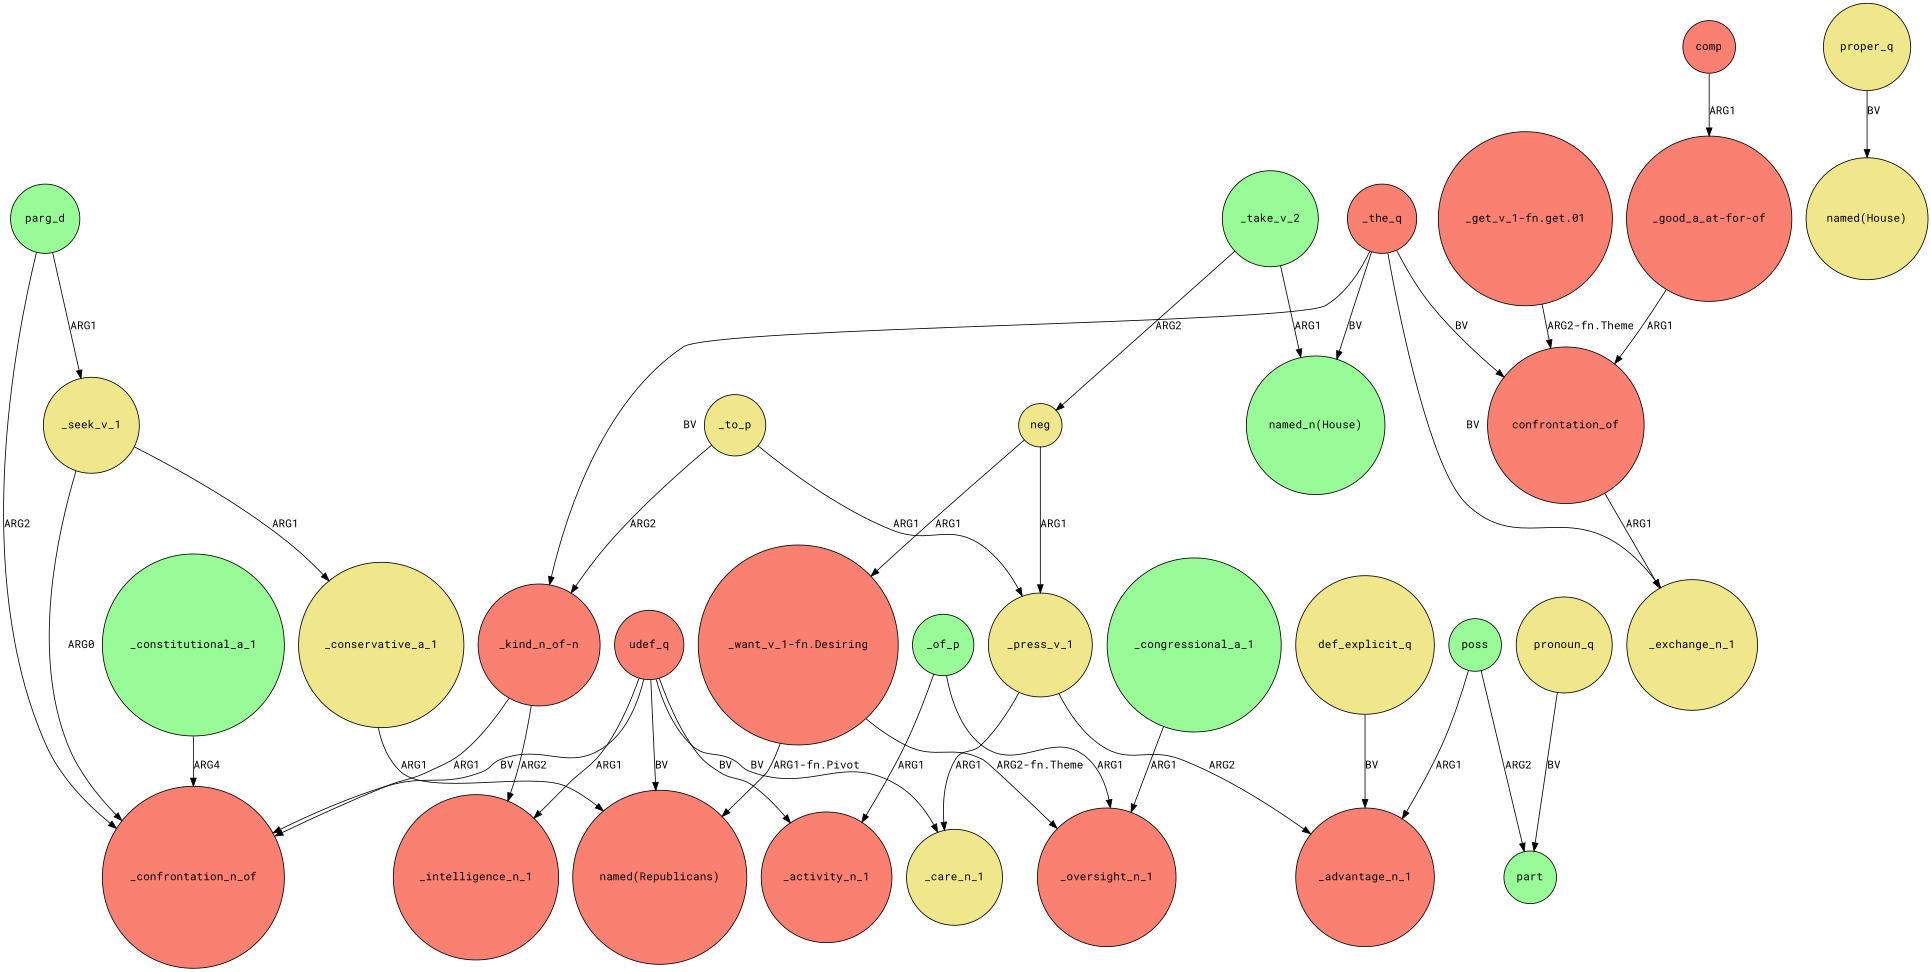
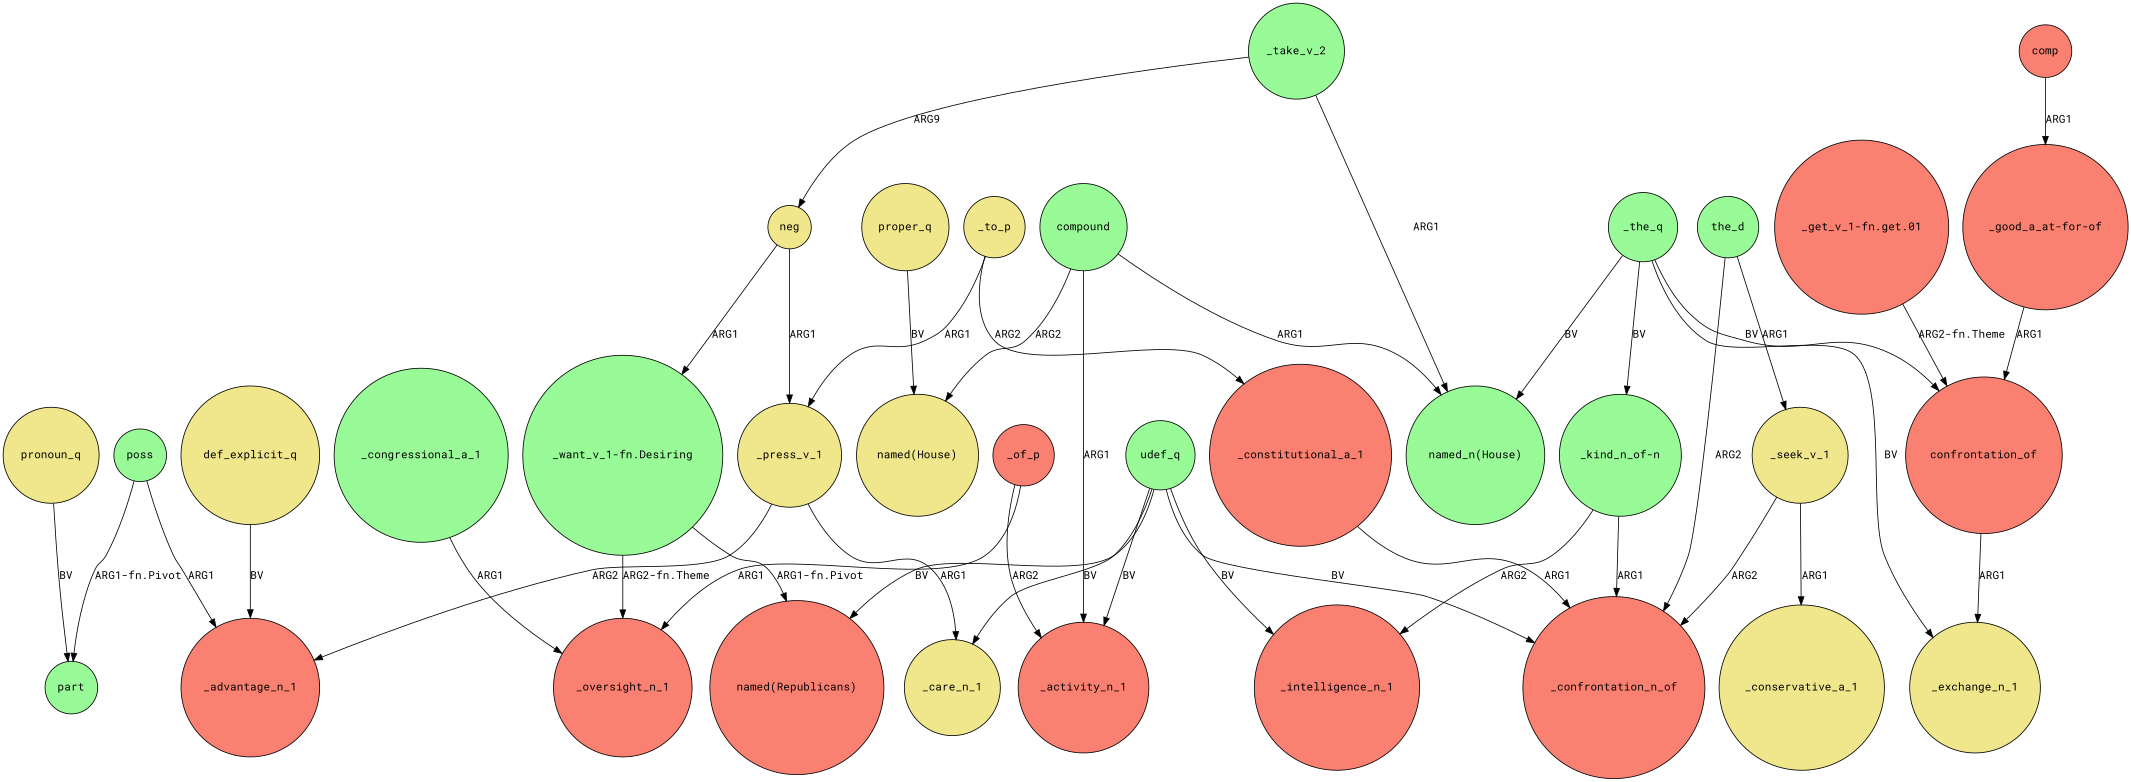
  digraph {
    fontname="Roboto Mono"
    node [fillcolor=salmon fontname="Roboto Mono" shape=circle style=filled]
    edge [fontname="Roboto Mono"]
    _seek_v_1 [fillcolor=khaki]
    _confrontation_n_of
    _conservative_a_1 [fillcolor=khaki]
+   compound [fillcolor=palegreen]
    "named_n(House)" [fillcolor=palegreen]
    _activity_n_1
    n7 [fillcolor=khaki label="named(House)"]
-   _constitutional_a_1 [fillcolor=palegreen]
+   _constitutional_a_1
    poss [fillcolor=palegreen]
    n10 [fillcolor=palegreen label=part]
    _advantage_n_1
    _press_v_1 [fillcolor=khaki]
    _care_n_1 [fillcolor=khaki]
    n14 [label=confrontation_of]
    "_get_v_1-fn.get.01"
    _exchange_n_1 [fillcolor=khaki]
-   udef_q
+   udef_q [fillcolor=palegreen]
    "named(Republicans)"
    _intelligence_n_1
-   "_kind_n_of-n"
+   "_kind_n_of-n" [fillcolor=palegreen]
    def_explicit_q [fillcolor=khaki]
    comp
    "_good_a_at-for-of"
-   "_want_v_1-fn.Desiring"
+   "_want_v_1-fn.Desiring" [fillcolor=palegreen]
    _oversight_n_1
    _take_v_2 [fillcolor=palegreen]
    neg [fillcolor=khaki]
    _congressional_a_1 [fillcolor=palegreen]
-   _of_p [fillcolor=palegreen]
-   _the_q
+   _of_p
+   _the_q [fillcolor=palegreen]
    _to_p [fillcolor=khaki]
    proper_q [fillcolor=khaki]
    pronoun_q [fillcolor=khaki]
-   parg_d [fillcolor=palegreen]
-   _seek_v_1 -> _confrontation_n_of [label=ARG0]
+   parg_d [fillcolor=palegreen label=the_d]
+   _seek_v_1 -> _confrontation_n_of [label=ARG2]
    _seek_v_1 -> _conservative_a_1 [label=ARG1]
-   _conservative_a_1 -> "named(Republicans)" [label=ARG1]
-   _constitutional_a_1 -> _confrontation_n_of [label=ARG4]
-   poss -> n10 [label=ARG2]
+   compound -> "named_n(House)" [label=ARG1]
+   compound -> _activity_n_1 [label=ARG1]
+   compound -> n7 [label=ARG2]
+   _constitutional_a_1 -> _confrontation_n_of [label=ARG1]
+   poss -> n10 [label="ARG1-fn.Pivot"]
    poss -> _advantage_n_1 [label=ARG1]
    _press_v_1 -> _advantage_n_1 [label=ARG2]
    _press_v_1 -> _care_n_1 [label=ARG1]
    n14 -> _exchange_n_1 [label=ARG1]
    "_get_v_1-fn.get.01" -> n14 [label="ARG2-fn.Theme"]
    udef_q -> _confrontation_n_of [label=BV]
    udef_q -> _activity_n_1 [label=BV]
    udef_q -> _care_n_1 [label=BV]
    udef_q -> "named(Republicans)" [label=BV]
-   udef_q -> _intelligence_n_1 [label=ARG1]
+   udef_q -> _intelligence_n_1 [label=BV]
    "_kind_n_of-n" -> _confrontation_n_of [label=ARG1]
    "_kind_n_of-n" -> _intelligence_n_1 [label=ARG2]
    def_explicit_q -> _advantage_n_1 [label=BV]
    comp -> "_good_a_at-for-of" [label=ARG1]
    "_good_a_at-for-of" -> n14 [label=ARG1]
    "_want_v_1-fn.Desiring" -> "named(Republicans)" [label="ARG1-fn.Pivot"]
    "_want_v_1-fn.Desiring" -> _oversight_n_1 [label="ARG2-fn.Theme"]
    _take_v_2 -> "named_n(House)" [label=ARG1]
-   _take_v_2 -> neg [label=ARG2]
+   _take_v_2 -> neg [label=ARG9]
    neg -> _press_v_1 [label=ARG1]
    neg -> "_want_v_1-fn.Desiring" [label=ARG1]
    _congressional_a_1 -> _oversight_n_1 [label=ARG1]
-   _of_p -> _activity_n_1 [label=ARG1]
+   _of_p -> _activity_n_1 [label=ARG2]
    _of_p -> _oversight_n_1 [label=ARG1]
    _the_q -> "named_n(House)" [label=BV]
    _the_q -> n14 [label=BV]
    _the_q -> _exchange_n_1 [label=BV]
    _the_q -> "_kind_n_of-n" [label=BV]
    _to_p -> _press_v_1 [label=ARG1]
-   _to_p -> "_kind_n_of-n" [label=ARG2]
+   _to_p -> _constitutional_a_1 [label=ARG2]
    proper_q -> n7 [label=BV]
    pronoun_q -> n10 [label=BV]
    parg_d -> _seek_v_1 [label=ARG1]
    parg_d -> _confrontation_n_of [label=ARG2]
  }
